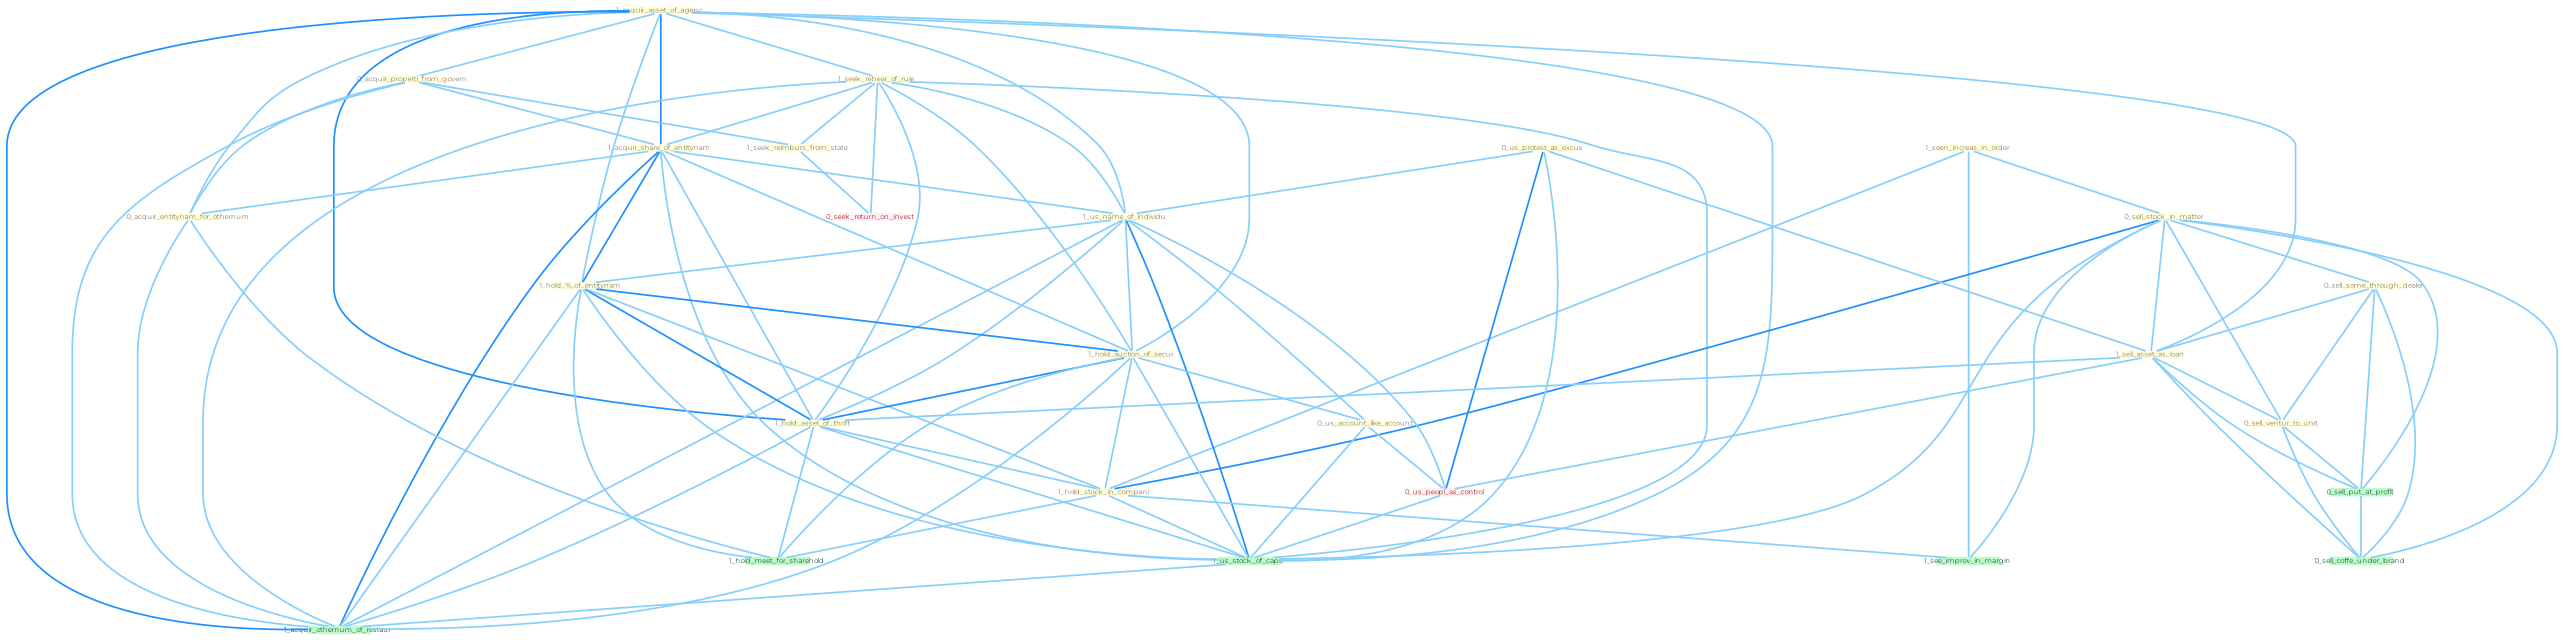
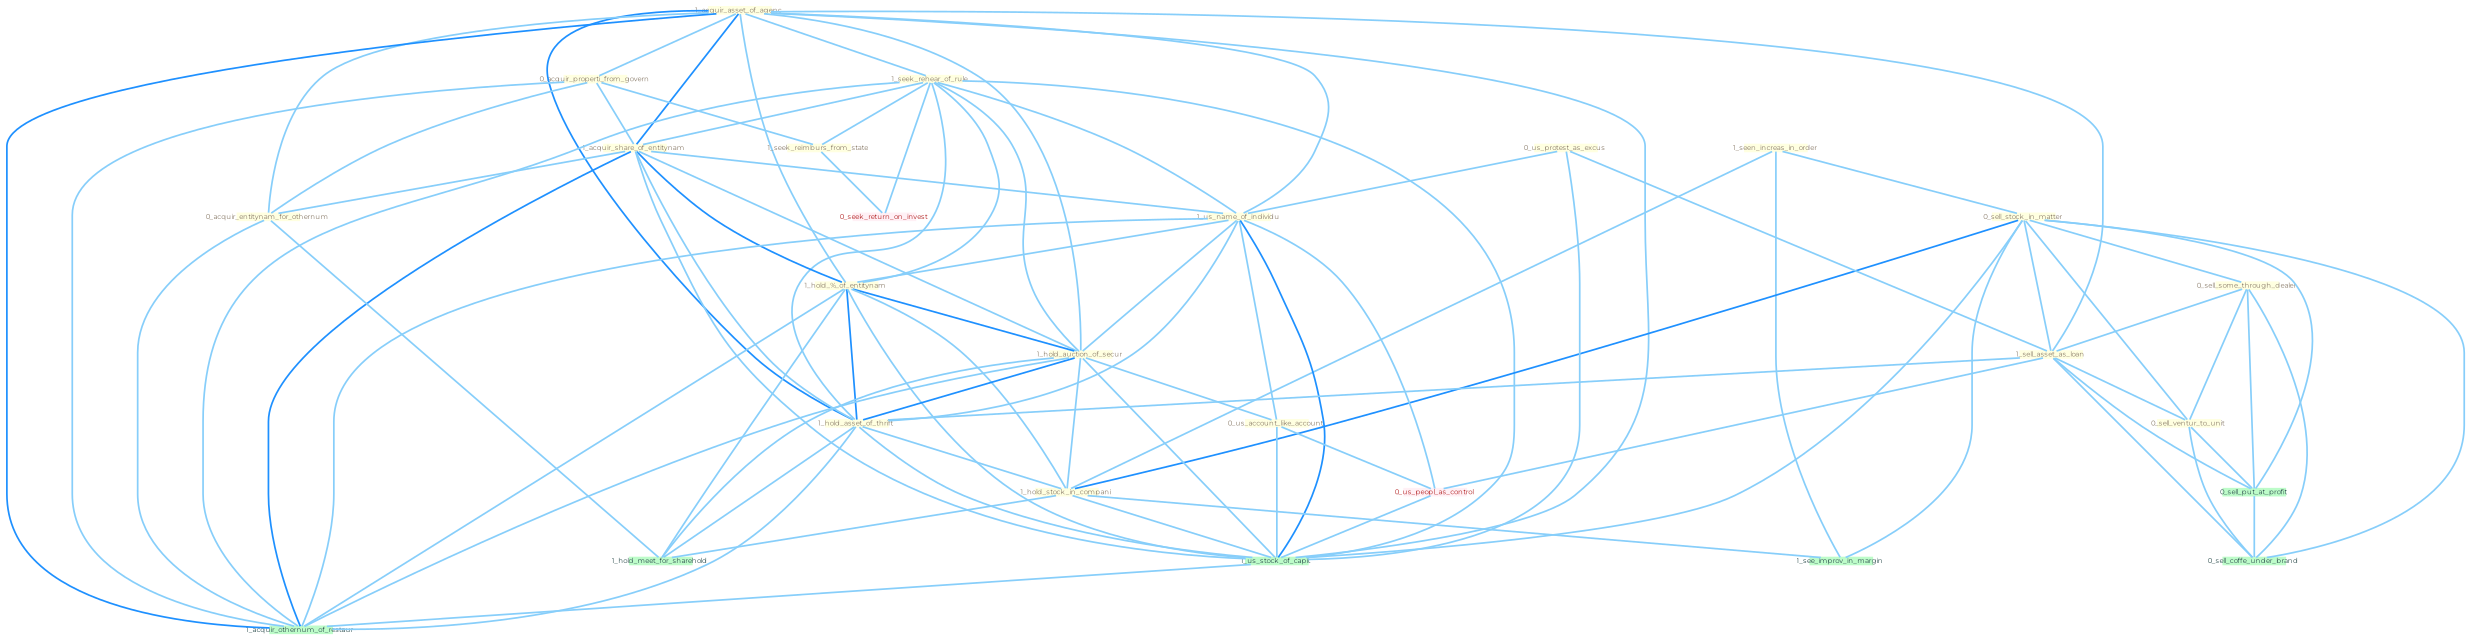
  graph {
    fontname=Montserrat
    node [color="#ffffe0" fixedsize=true fontcolor="#8b7d6b" fontname=Montserrat fontsize=4 shape=polygon style=filled]
    edge [color="#87cefa" fontname=Montserrat w=1]
    "1_acquir_asset_of_agenc " [height=.06 width=.5]
    "0_acquir_properti_from_govern " [height=.06 width=.5]
    "1_seek_rehear_of_rule " [height=.06 width=.5]
    "1_seen_increas_in_order " [height=.06 width=.5]
    "0_sell_stock_in_matter " [height=.06 width=.5]
    "0_us_protest_as_excus " [height=.06 width=.5]
    "1_acquir_share_of_entitynam " [height=.06 width=.5]
    "1_us_name_of_individu " [height=.06 width=.5]
    "1_hold_%_of_entitynam " [height=.06 width=.5]
    "0_sell_some_through_dealer " [height=.06 width=.5]
    "1_sell_asset_as_loan " [height=.06 width=.5]
    "0_us_account_like_account " [height=.06 width=.5]
    "1_hold_auction_of_secur " [height=.06 width=.5]
    "1_hold_asset_of_thrift " [height=.06 width=.5]
    "0_sell_ventur_to_unit " [height=.06 width=.5]
    "1_hold_stock_in_compani " [height=.06 width=.5]
    "1_seek_reimburs_from_state " [height=.06 width=.5]
    "0_acquir_entitynam_for_othernum " [height=.06 width=.5]
    "0_us_peopl_as_control " [color="#fff0f5" fontcolor="#b22222" height=.06 width=.5]
    "0_seek_return_on_invest " [color="#fff0f5" fontcolor="#b22222" height=.06 width=.5]
    "1_us_stock_of_capit " [color="#BDFCC9" fontcolor="#2f4f4f" height=.06 width=.5]
    "1_acquir_othernum_of_restaur " [color="#BDFCC9" fontcolor="#2f4f4f" height=.06 width=.5]
    "1_see_improv_in_margin " [color="#BDFCC9" fontcolor="#2f4f4f" height=.06 width=.5]
    "0_sell_put_at_profit " [color="#BDFCC9" fontcolor="#2f4f4f" height=.06 width=.5]
    "0_sell_coffe_under_brand " [color="#BDFCC9" fontcolor="#2f4f4f" height=.06 width=.5]
    "1_hold_meet_for_sharehold " [color="#BDFCC9" fontcolor="#2f4f4f" height=.06 width=.5]
    subgraph sub_1 {
      "1_acquir_asset_of_agenc "
      "0_acquir_properti_from_govern "
      "1_seek_rehear_of_rule "
      "1_seen_increas_in_order "
      "0_sell_stock_in_matter "
      "0_us_protest_as_excus "
      "1_acquir_share_of_entitynam "
      "1_us_name_of_individu "
      "1_hold_%_of_entitynam "
      "0_sell_some_through_dealer "
      "1_sell_asset_as_loan "
      "0_us_account_like_account "
      "1_hold_auction_of_secur "
      "1_hold_asset_of_thrift "
      "0_sell_ventur_to_unit "
      "1_hold_stock_in_compani "
      "1_seek_reimburs_from_state "
      "0_acquir_entitynam_for_othernum "
    }
    subgraph sub_2 {
      "0_us_peopl_as_control "
      "0_seek_return_on_invest "
    }
    "1_acquir_asset_of_agenc " -- "0_acquir_properti_from_govern "
    "1_acquir_asset_of_agenc " -- "1_seek_rehear_of_rule "
    "1_acquir_asset_of_agenc " -- "1_acquir_share_of_entitynam " [color="#1e90ff" w=2]
    "1_acquir_asset_of_agenc " -- "1_us_name_of_individu "
    "1_acquir_asset_of_agenc " -- "1_hold_%_of_entitynam "
    "1_acquir_asset_of_agenc " -- "1_sell_asset_as_loan "
    "1_acquir_asset_of_agenc " -- "1_hold_auction_of_secur "
    "1_acquir_asset_of_agenc " -- "1_hold_asset_of_thrift " [color="#1e90ff" w=2]
    "1_acquir_asset_of_agenc " -- "0_acquir_entitynam_for_othernum "
    "1_acquir_asset_of_agenc " -- "1_us_stock_of_capit "
    "1_acquir_asset_of_agenc " -- "1_acquir_othernum_of_restaur " [color="#1e90ff" w=2]
    "0_acquir_properti_from_govern " -- "1_acquir_share_of_entitynam "
    "0_acquir_properti_from_govern " -- "1_seek_reimburs_from_state "
    "0_acquir_properti_from_govern " -- "0_acquir_entitynam_for_othernum "
    "0_acquir_properti_from_govern " -- "1_acquir_othernum_of_restaur "
    "1_seek_rehear_of_rule " -- "1_acquir_share_of_entitynam "
    "1_seek_rehear_of_rule " -- "1_us_name_of_individu "
+   "1_seek_rehear_of_rule " -- "1_hold_%_of_entitynam "
    "1_seek_rehear_of_rule " -- "1_hold_auction_of_secur "
    "1_seek_rehear_of_rule " -- "1_hold_asset_of_thrift "
    "1_seek_rehear_of_rule " -- "1_seek_reimburs_from_state "
    "1_seek_rehear_of_rule " -- "0_seek_return_on_invest "
    "1_seek_rehear_of_rule " -- "1_us_stock_of_capit "
    "1_seek_rehear_of_rule " -- "1_acquir_othernum_of_restaur "
    "1_seen_increas_in_order " -- "0_sell_stock_in_matter "
    "1_seen_increas_in_order " -- "1_hold_stock_in_compani "
    "1_seen_increas_in_order " -- "1_see_improv_in_margin "
    "0_sell_stock_in_matter " -- "0_sell_some_through_dealer "
    "0_sell_stock_in_matter " -- "1_sell_asset_as_loan "
    "0_sell_stock_in_matter " -- "0_sell_ventur_to_unit "
    "0_sell_stock_in_matter " -- "1_hold_stock_in_compani " [color="#1e90ff" w=2]
    "0_sell_stock_in_matter " -- "1_us_stock_of_capit "
    "0_sell_stock_in_matter " -- "1_see_improv_in_margin "
    "0_sell_stock_in_matter " -- "0_sell_put_at_profit "
    "0_sell_stock_in_matter " -- "0_sell_coffe_under_brand "
    "0_us_protest_as_excus " -- "1_us_name_of_individu "
    "0_us_protest_as_excus " -- "1_sell_asset_as_loan "
-   "0_us_protest_as_excus " -- "0_us_peopl_as_control " [color="#1e90ff" w=2]
    "0_us_protest_as_excus " -- "1_us_stock_of_capit "
    "1_acquir_share_of_entitynam " -- "1_us_name_of_individu "
    "1_acquir_share_of_entitynam " -- "1_hold_%_of_entitynam " [color="#1e90ff" w=2]
    "1_acquir_share_of_entitynam " -- "1_hold_auction_of_secur "
    "1_acquir_share_of_entitynam " -- "1_hold_asset_of_thrift "
    "1_acquir_share_of_entitynam " -- "0_acquir_entitynam_for_othernum "
    "1_acquir_share_of_entitynam " -- "1_us_stock_of_capit "
    "1_acquir_share_of_entitynam " -- "1_acquir_othernum_of_restaur " [color="#1e90ff" w=2]
    "1_us_name_of_individu " -- "1_hold_%_of_entitynam "
    "1_us_name_of_individu " -- "0_us_account_like_account "
    "1_us_name_of_individu " -- "1_hold_auction_of_secur "
    "1_us_name_of_individu " -- "1_hold_asset_of_thrift "
    "1_us_name_of_individu " -- "0_us_peopl_as_control "
    "1_us_name_of_individu " -- "1_us_stock_of_capit " [color="#1e90ff" w=2]
    "1_us_name_of_individu " -- "1_acquir_othernum_of_restaur "
    "1_hold_%_of_entitynam " -- "1_hold_auction_of_secur " [color="#1e90ff" w=2]
    "1_hold_%_of_entitynam " -- "1_hold_asset_of_thrift " [color="#1e90ff" w=2]
    "1_hold_%_of_entitynam " -- "1_hold_stock_in_compani "
    "1_hold_%_of_entitynam " -- "1_us_stock_of_capit "
    "1_hold_%_of_entitynam " -- "1_acquir_othernum_of_restaur "
    "1_hold_%_of_entitynam " -- "1_hold_meet_for_sharehold "
    "0_sell_some_through_dealer " -- "1_sell_asset_as_loan "
    "0_sell_some_through_dealer " -- "0_sell_ventur_to_unit "
    "0_sell_some_through_dealer " -- "0_sell_put_at_profit "
    "0_sell_some_through_dealer " -- "0_sell_coffe_under_brand "
    "1_sell_asset_as_loan " -- "1_hold_asset_of_thrift "
    "1_sell_asset_as_loan " -- "0_sell_ventur_to_unit "
    "1_sell_asset_as_loan " -- "0_us_peopl_as_control "
    "1_sell_asset_as_loan " -- "0_sell_put_at_profit "
    "1_sell_asset_as_loan " -- "0_sell_coffe_under_brand "
    "0_us_account_like_account " -- "0_us_peopl_as_control "
    "0_us_account_like_account " -- "1_us_stock_of_capit "
    "1_hold_auction_of_secur " -- "0_us_account_like_account "
    "1_hold_auction_of_secur " -- "1_hold_asset_of_thrift " [color="#1e90ff" w=2]
    "1_hold_auction_of_secur " -- "1_hold_stock_in_compani "
    "1_hold_auction_of_secur " -- "1_us_stock_of_capit "
    "1_hold_auction_of_secur " -- "1_acquir_othernum_of_restaur "
    "1_hold_auction_of_secur " -- "1_hold_meet_for_sharehold "
    "1_hold_asset_of_thrift " -- "1_hold_stock_in_compani "
    "1_hold_asset_of_thrift " -- "1_us_stock_of_capit "
    "1_hold_asset_of_thrift " -- "1_acquir_othernum_of_restaur "
    "1_hold_asset_of_thrift " -- "1_hold_meet_for_sharehold "
    "0_sell_ventur_to_unit " -- "0_sell_put_at_profit "
    "0_sell_ventur_to_unit " -- "0_sell_coffe_under_brand "
    "1_hold_stock_in_compani " -- "1_us_stock_of_capit "
    "1_hold_stock_in_compani " -- "1_see_improv_in_margin "
    "1_hold_stock_in_compani " -- "1_hold_meet_for_sharehold "
    "1_seek_reimburs_from_state " -- "0_seek_return_on_invest "
    "0_acquir_entitynam_for_othernum " -- "1_acquir_othernum_of_restaur "
    "0_acquir_entitynam_for_othernum " -- "1_hold_meet_for_sharehold "
    "0_us_peopl_as_control " -- "1_us_stock_of_capit "
    "1_us_stock_of_capit " -- "1_acquir_othernum_of_restaur "
    "0_sell_put_at_profit " -- "0_sell_coffe_under_brand "
  }
